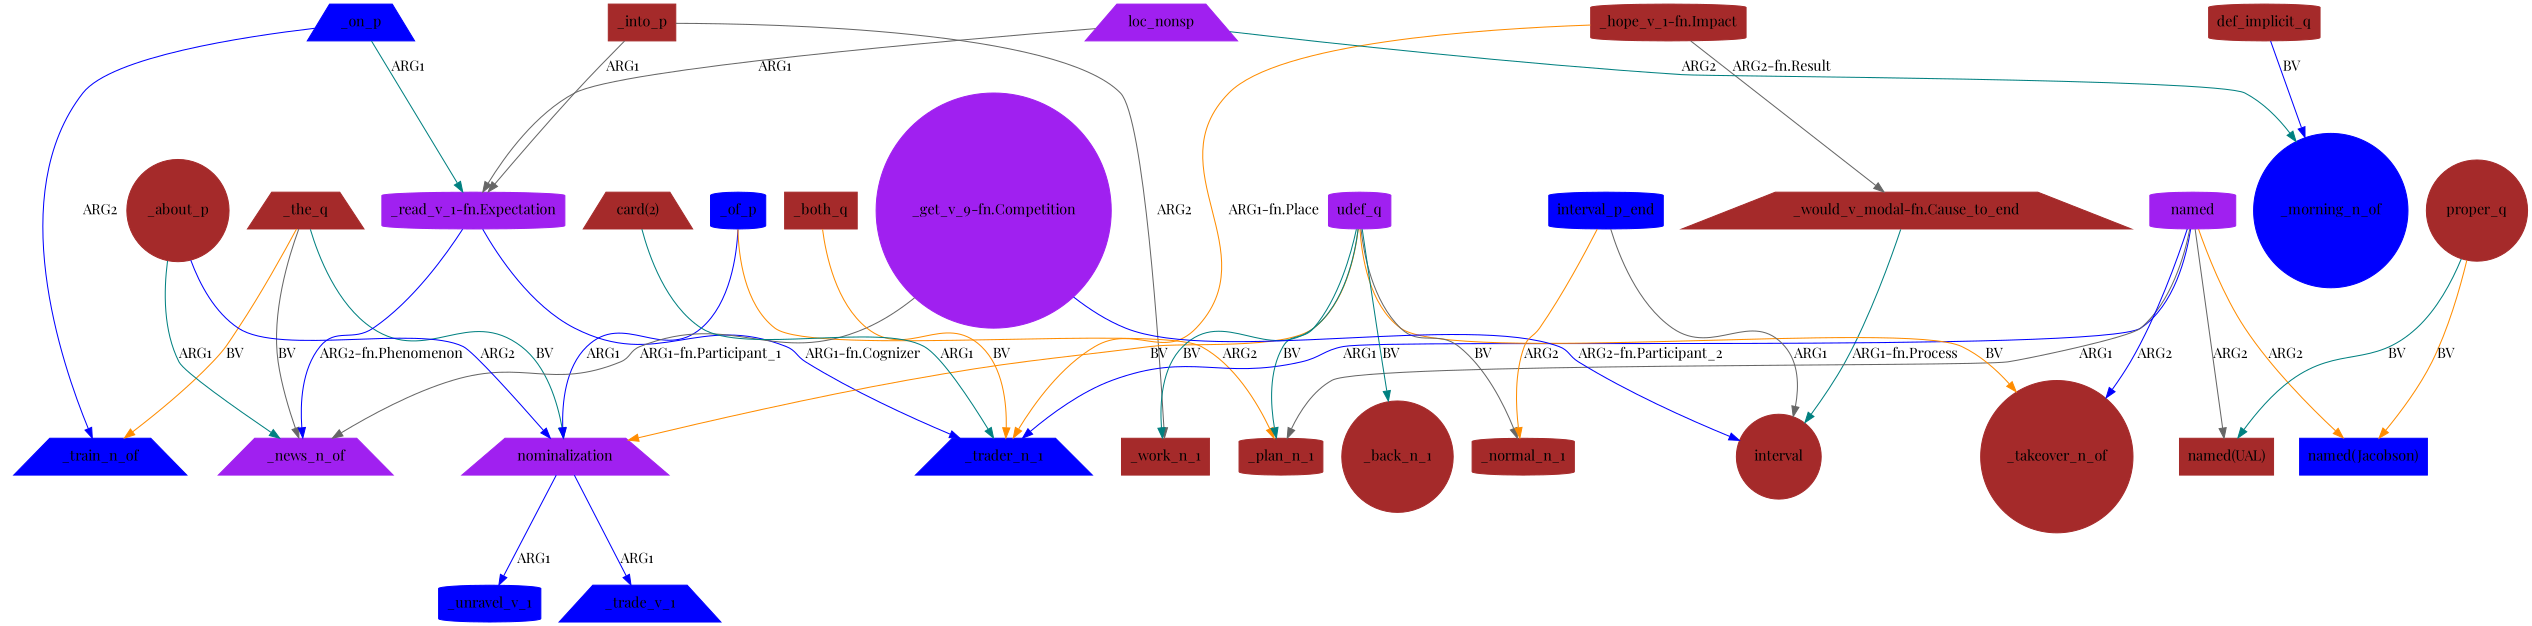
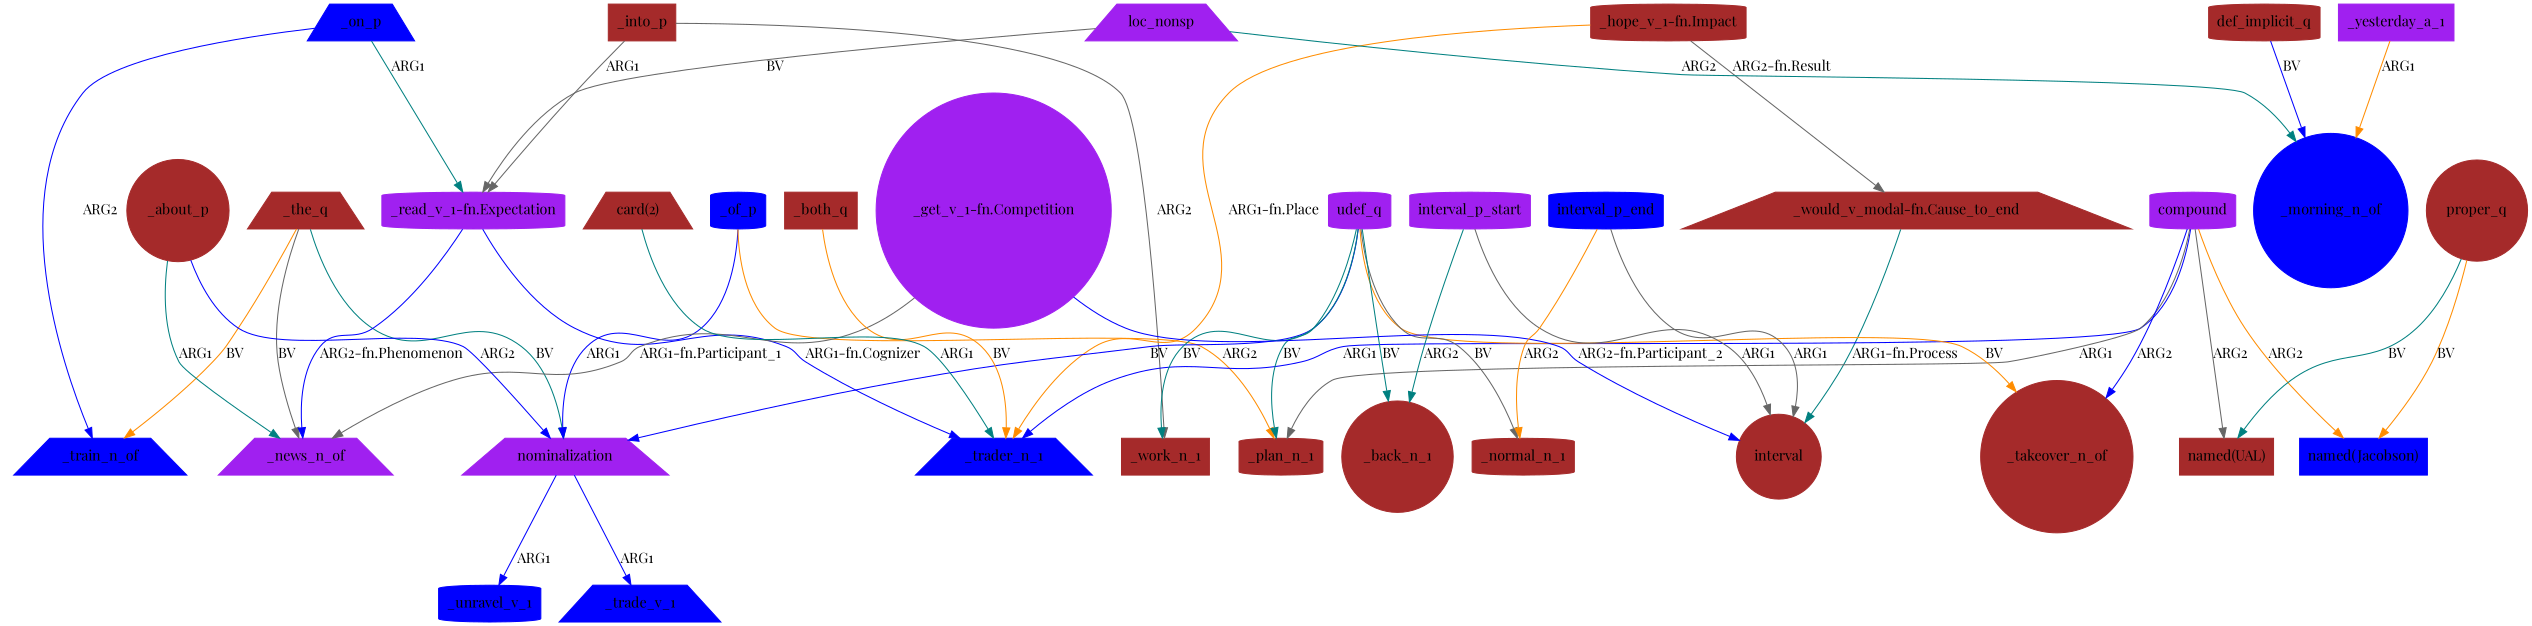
  digraph {
    fontname="Playfair Display"
    node [color=brown fontname="Playfair Display" shape=cylinder style=filled]
    edge [color=blue fontname="Playfair Display"]
    _the_q [shape=trapezium]
    nominalization [color=purple shape=trapezium]
    _train_n_of [color=blue shape=trapezium]
    _news_n_of [color=purple shape=trapezium]
    _unravel_v_1 [color=blue]
    _trade_v_1 [color=blue shape=trapezium]
    _into_p [shape=box]
    "_read_v_1-fn.Expectation" [color=purple]
    _work_n_1 [shape=box]
    _trader_n_1 [color=blue shape=trapezium]
    "_hope_v_1-fn.Impact"
    "_would_v_modal-fn.Cause_to_end" [shape=trapezium]
    interval [shape=circle]
    loc_nonsp [color=purple shape=trapezium]
    _morning_n_of [color=blue shape=circle]
    _of_p [color=blue]
    _plan_n_1
-   compound [color=purple label=named]
+   compound [color=purple]
    "named(UAL)" [shape=box]
    _takeover_n_of [shape=circle]
    "named(Jacobson)" [color=blue shape=box]
    udef_q [color=purple]
    _normal_n_1
    _back_n_1 [shape=circle]
-   "_get_v_1-fn.Competition" [color=purple shape=circle label="_get_v_9-fn.Competition"]
+   "_get_v_1-fn.Competition" [color=purple shape=circle]
    _about_p [shape=circle]
+   interval_p_start [color=purple]
    _on_p [color=blue shape=trapezium]
    proper_q [shape=circle]
    interval_p_end [color=blue]
    def_implicit_q
+   _yesterday_a_1 [color=purple shape=box]
    _both_q [shape=box]
    "card(2)" [shape=trapezium]
    _the_q -> nominalization [color=teal label=BV]
    _the_q -> _train_n_of [color=darkorange label=BV]
    _the_q -> _news_n_of [color=gray40 label=BV]
    nominalization -> _unravel_v_1 [label=ARG1]
    nominalization -> _trade_v_1 [label=ARG1]
    _into_p -> "_read_v_1-fn.Expectation" [color=gray40 label=ARG1]
    _into_p -> _work_n_1 [color=gray40 label=ARG2]
    "_read_v_1-fn.Expectation" -> _news_n_of [label="ARG2-fn.Phenomenon"]
    "_read_v_1-fn.Expectation" -> _trader_n_1 [label="ARG1-fn.Cognizer"]
    "_hope_v_1-fn.Impact" -> _trader_n_1 [color=darkorange label="ARG1-fn.Place"]
    "_hope_v_1-fn.Impact" -> "_would_v_modal-fn.Cause_to_end" [color=gray40 label="ARG2-fn.Result"]
    "_would_v_modal-fn.Cause_to_end" -> interval [color=teal label="ARG1-fn.Process"]
-   loc_nonsp -> "_read_v_1-fn.Expectation" [color=gray40 label=ARG1]
+   loc_nonsp -> "_read_v_1-fn.Expectation" [color=gray40 label=BV]
    loc_nonsp -> _morning_n_of [color=teal label=ARG2]
    _of_p -> nominalization [label=ARG1]
    _of_p -> _plan_n_1 [color=darkorange label=ARG2]
    compound -> _trader_n_1 [label=ARG1]
    compound -> _plan_n_1 [color=gray40 label=ARG1]
    compound -> "named(UAL)" [color=gray40 label=ARG2]
    compound -> _takeover_n_of [label=ARG2]
    compound -> "named(Jacobson)" [color=darkorange label=ARG2]
-   udef_q -> nominalization [color=darkorange label=BV]
+   udef_q -> nominalization [label=BV]
    udef_q -> _work_n_1 [color=teal label=BV]
    udef_q -> _plan_n_1 [color=teal label=BV]
    udef_q -> _takeover_n_of [color=darkorange label=BV]
    udef_q -> _normal_n_1 [color=gray40 label=BV]
    udef_q -> _back_n_1 [color=teal label=BV]
    "_get_v_1-fn.Competition" -> _news_n_of [color=gray40 label="ARG1-fn.Participant_1"]
    "_get_v_1-fn.Competition" -> interval [label="ARG2-fn.Participant_2"]
    _about_p -> nominalization [label=ARG2]
    _about_p -> _news_n_of [color=teal label=ARG1]
+   interval_p_start -> interval [color=gray40 label=ARG1]
+   interval_p_start -> _back_n_1 [color=teal label=ARG2]
    _on_p -> _train_n_of [label=ARG2]
    _on_p -> "_read_v_1-fn.Expectation" [color=teal label=ARG1]
    proper_q -> "named(UAL)" [color=teal label=BV]
    proper_q -> "named(Jacobson)" [color=darkorange label=BV]
    interval_p_end -> interval [color=gray40 label=ARG1]
    interval_p_end -> _normal_n_1 [color=darkorange label=ARG2]
    def_implicit_q -> _morning_n_of [label=BV]
+   _yesterday_a_1 -> _morning_n_of [color=darkorange label=ARG1]
    _both_q -> _trader_n_1 [color=darkorange label=BV]
    "card(2)" -> _trader_n_1 [color=teal label=ARG1]
  }
